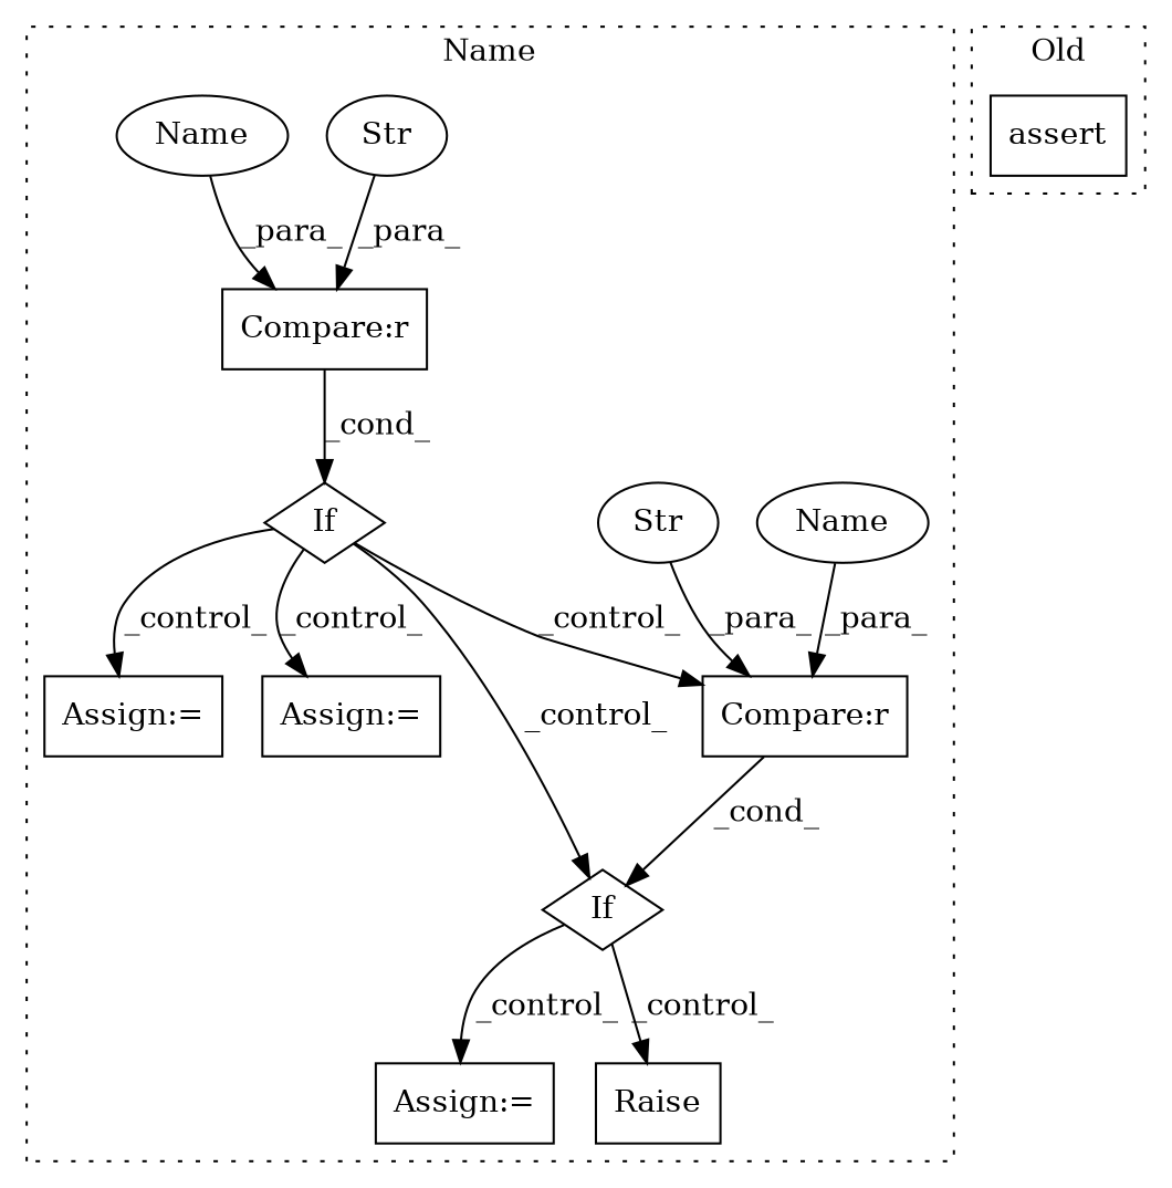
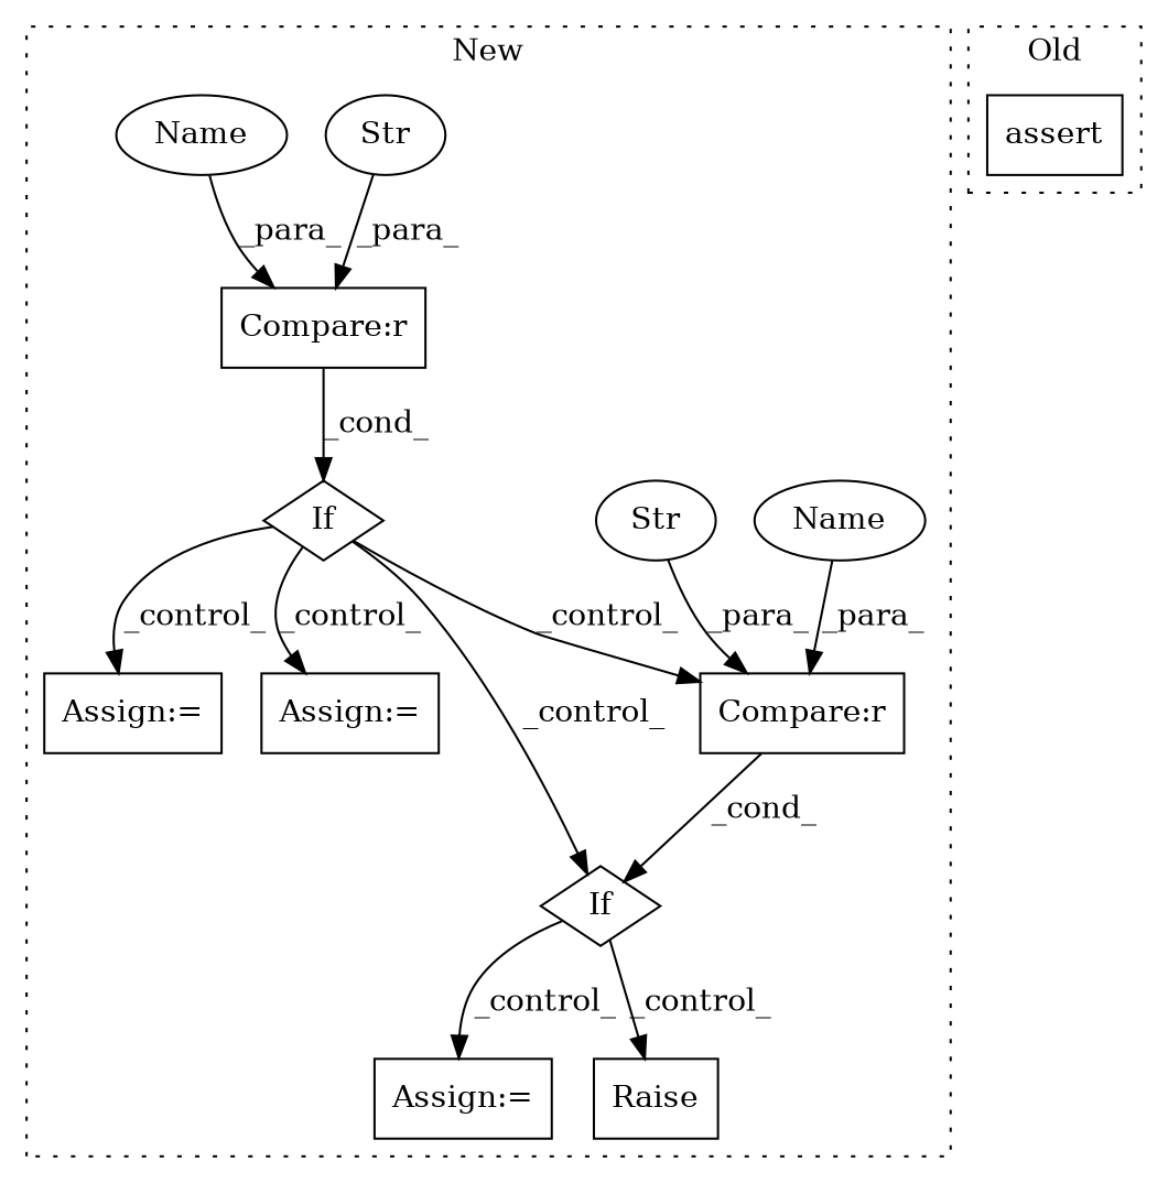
  digraph {
    node [a=68 l=3 s=5313 shape=box]
    n1 [a=96 label=If s=5149 shape=diamond]
    n2 [a=40 l=16 label="Compare:r" s=5152]
    n3 [label="Assign:=" s=5232]
    n4 [label="Assign:=" s=5452]
    n5 [label="Assign:=" s=5272]
    n6 [a=96 l=0 label=If shape=diamond]
    n7 [a=40 l=16 label="Compare:r"]
    n8 [a=91 l=6 label=Raise s=5510]
    n9 [a=66 l=5 label=Str s=5163 shape=ellipse]
    n10 [a=66 l=5 label=Str s=5324 shape=ellipse]
    n11 [a=87 l=7 label=Name s=5152 shape=ellipse]
    n12 [a=87 l=7 label=Name shape=ellipse]
    n13 [a=65 l=7 label=assert s=3456]
    subgraph cluster_1 {
-     label=Name
+     label=New
      style=dotted
      n1
      n2
      n3
      n4
      n5
      n6
      n7
      n8
      n9
      n10
      n11
      n12
    }
    subgraph cluster_2 {
      label=Old
      style=dotted
      n13
    }
    n1 -> n3 [label=_control_]
    n1 -> n5 [label=_control_]
    n1 -> n6 [label=_control_]
    n1 -> n7 [label=_control_]
    n2 -> n1 [label=_cond_]
    n6 -> n4 [label=_control_]
    n6 -> n8 [label=_control_]
    n7 -> n6 [label=_cond_]
    n9 -> n2 [label=_para_]
    n10 -> n7 [label=_para_]
    n11 -> n2 [label=_para_]
    n12 -> n7 [label=_para_]
  }
